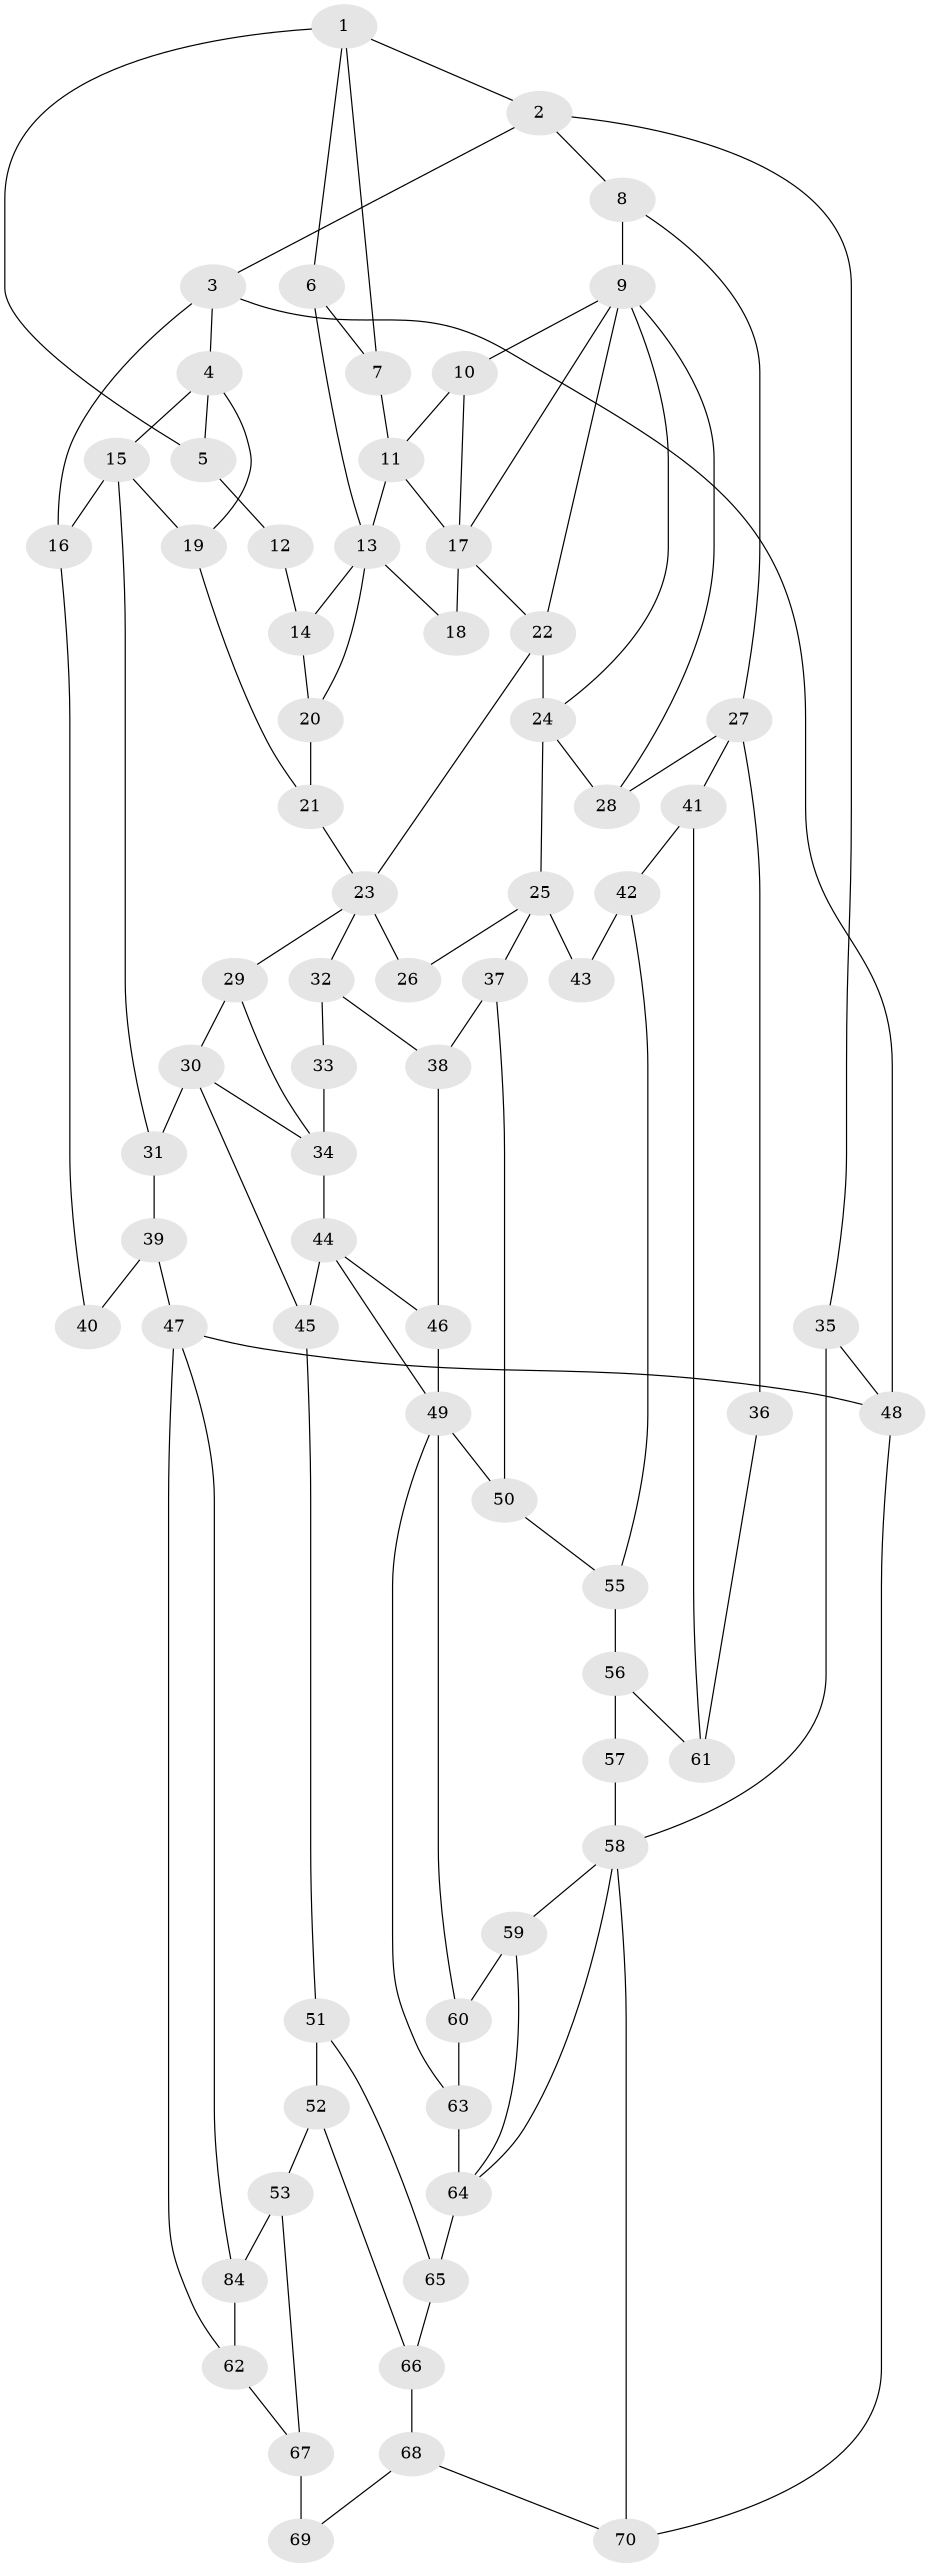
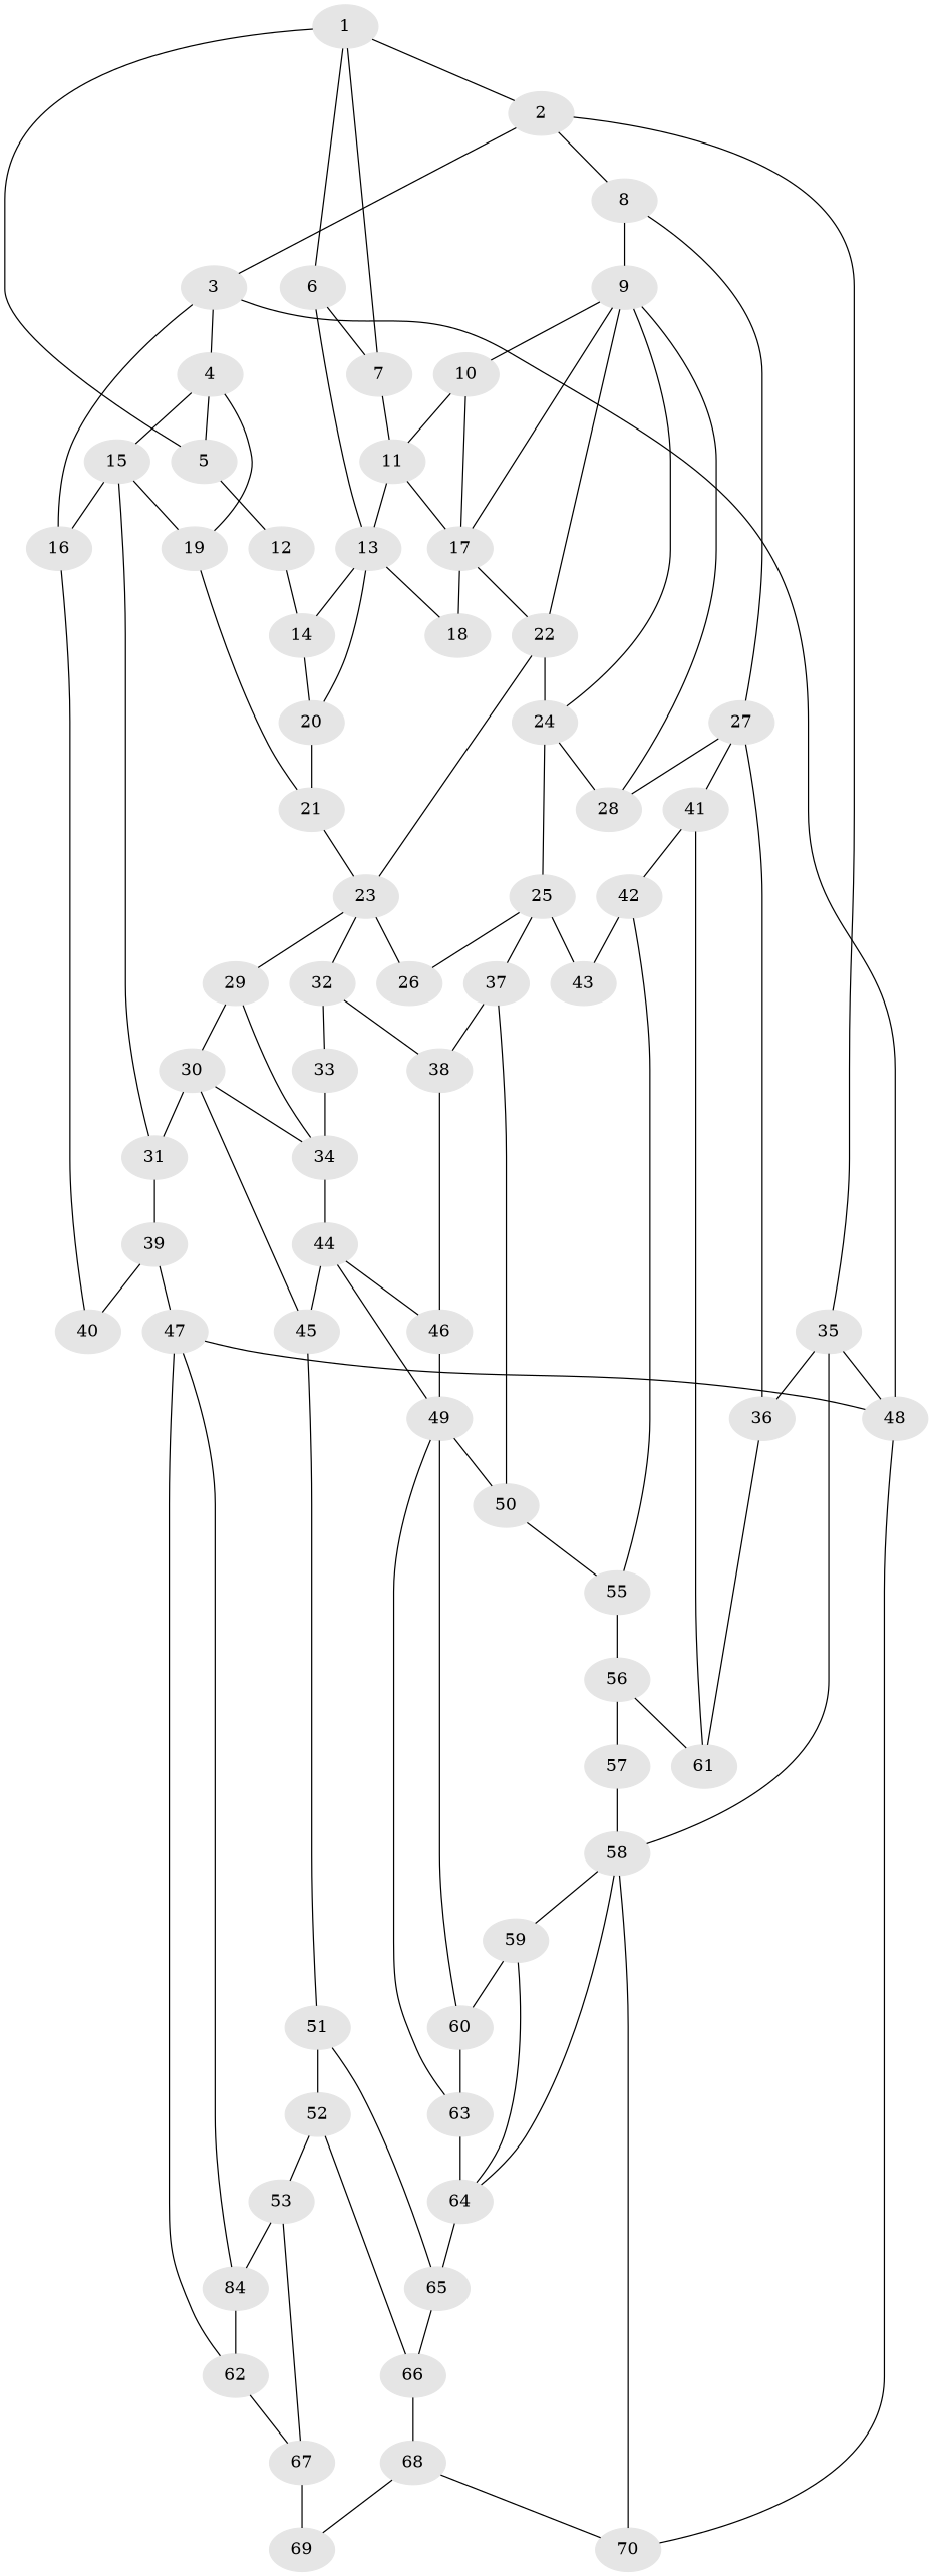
  graph {
    node [color=gray90 style=filled]
    edge [weight=1.0]
    1
    2
    5
    6
    7
    3
    8
    35
    12
    13
    11
    4
    16
    48
    9
    27
    36
    58
    15
    19
    40
    70
    31
    21
    14
    18
    20
    17
    10
    22
    24
    28
    41
    23
    25
    39
    26
    29
    32
    30
    34
    33
    38
    37
    43
    50
    61
    42
    45
    44
    51
    47
    46
    49
    59
    64
    55
    n58 [label=84]
    62
    56
    60
    63
    52
    65
    67
    53
    66
    68
    69
    57
    1 -- 2
    1 -- 5
    1 -- 6
    1 -- 7
    2 -- 3
    2 -- 8
    2 -- 35
    5 -- 12 [weight=2.0]
    6 -- 7
    6 -- 13 [weight=2.0]
    7 -- 11
    3 -- 4
    3 -- 16
    3 -- 48
    8 -- 9
    8 -- 27
    35 -- 48
+   35 -- 36
    35 -- 58
    12 -- 14
    13 -- 14
    13 -- 18
    13 -- 20
    11 -- 13
    11 -- 17
    4 -- 5 [weight=2.0]
    4 -- 15
    4 -- 19 [weight=2.0]
    16 -- 40
    48 -- 70
    9 -- 17
    9 -- 10
    9 -- 22
    9 -- 24
    9 -- 28
    27 -- 36
    27 -- 28 [weight=2.0]
    27 -- 41 [weight=2.0]
    36 -- 61
    58 -- 70
    58 -- 59
    58 -- 64
    15 -- 16
    15 -- 19
    15 -- 31 [weight=2.0]
    19 -- 21
    31 -- 39 [weight=2.0]
    21 -- 23
    14 -- 20
    20 -- 21
    17 -- 18 [weight=2.0]
    17 -- 22
    10 -- 11
    10 -- 17
    22 -- 24
    22 -- 23
    24 -- 28
    24 -- 25 [weight=2.0]
    41 -- 61
    41 -- 42
    23 -- 26 [weight=2.0]
    23 -- 29
    23 -- 32
    25 -- 26
    25 -- 37
    25 -- 43 [weight=2.0]
    39 -- 40 [weight=2.0]
    39 -- 47 [weight=2.0]
    29 -- 30
    29 -- 34
    32 -- 33
    32 -- 38
    30 -- 31 [weight=2.0]
    30 -- 34
    30 -- 45
    34 -- 44 [weight=2.0]
    33 -- 34 [weight=2.0]
    38 -- 46
    37 -- 38
    37 -- 50
    50 -- 55
    42 -- 43
    42 -- 55
    45 -- 51
    44 -- 45
    44 -- 46
    44 -- 49
    51 -- 52
    51 -- 65
    47 -- 48
    47 -- n58
    47 -- 62
    46 -- 49
    49 -- 50 [weight=2.0]
    49 -- 60
    49 -- 63
    59 -- 64
    59 -- 60
    64 -- 65 [weight=2.0]
    55 -- 56
    n58 -- 62
    62 -- 67
    56 -- 61
    56 -- 57 [weight=4.0]
    60 -- 63
    63 -- 64
    52 -- 53
    52 -- 66
    65 -- 66
    67 -- 69 [weight=2.0]
    53 -- n58
    53 -- 67
    66 -- 68
    68 -- 70
    68 -- 69
    57 -- 58 [weight=2.0]
  }
